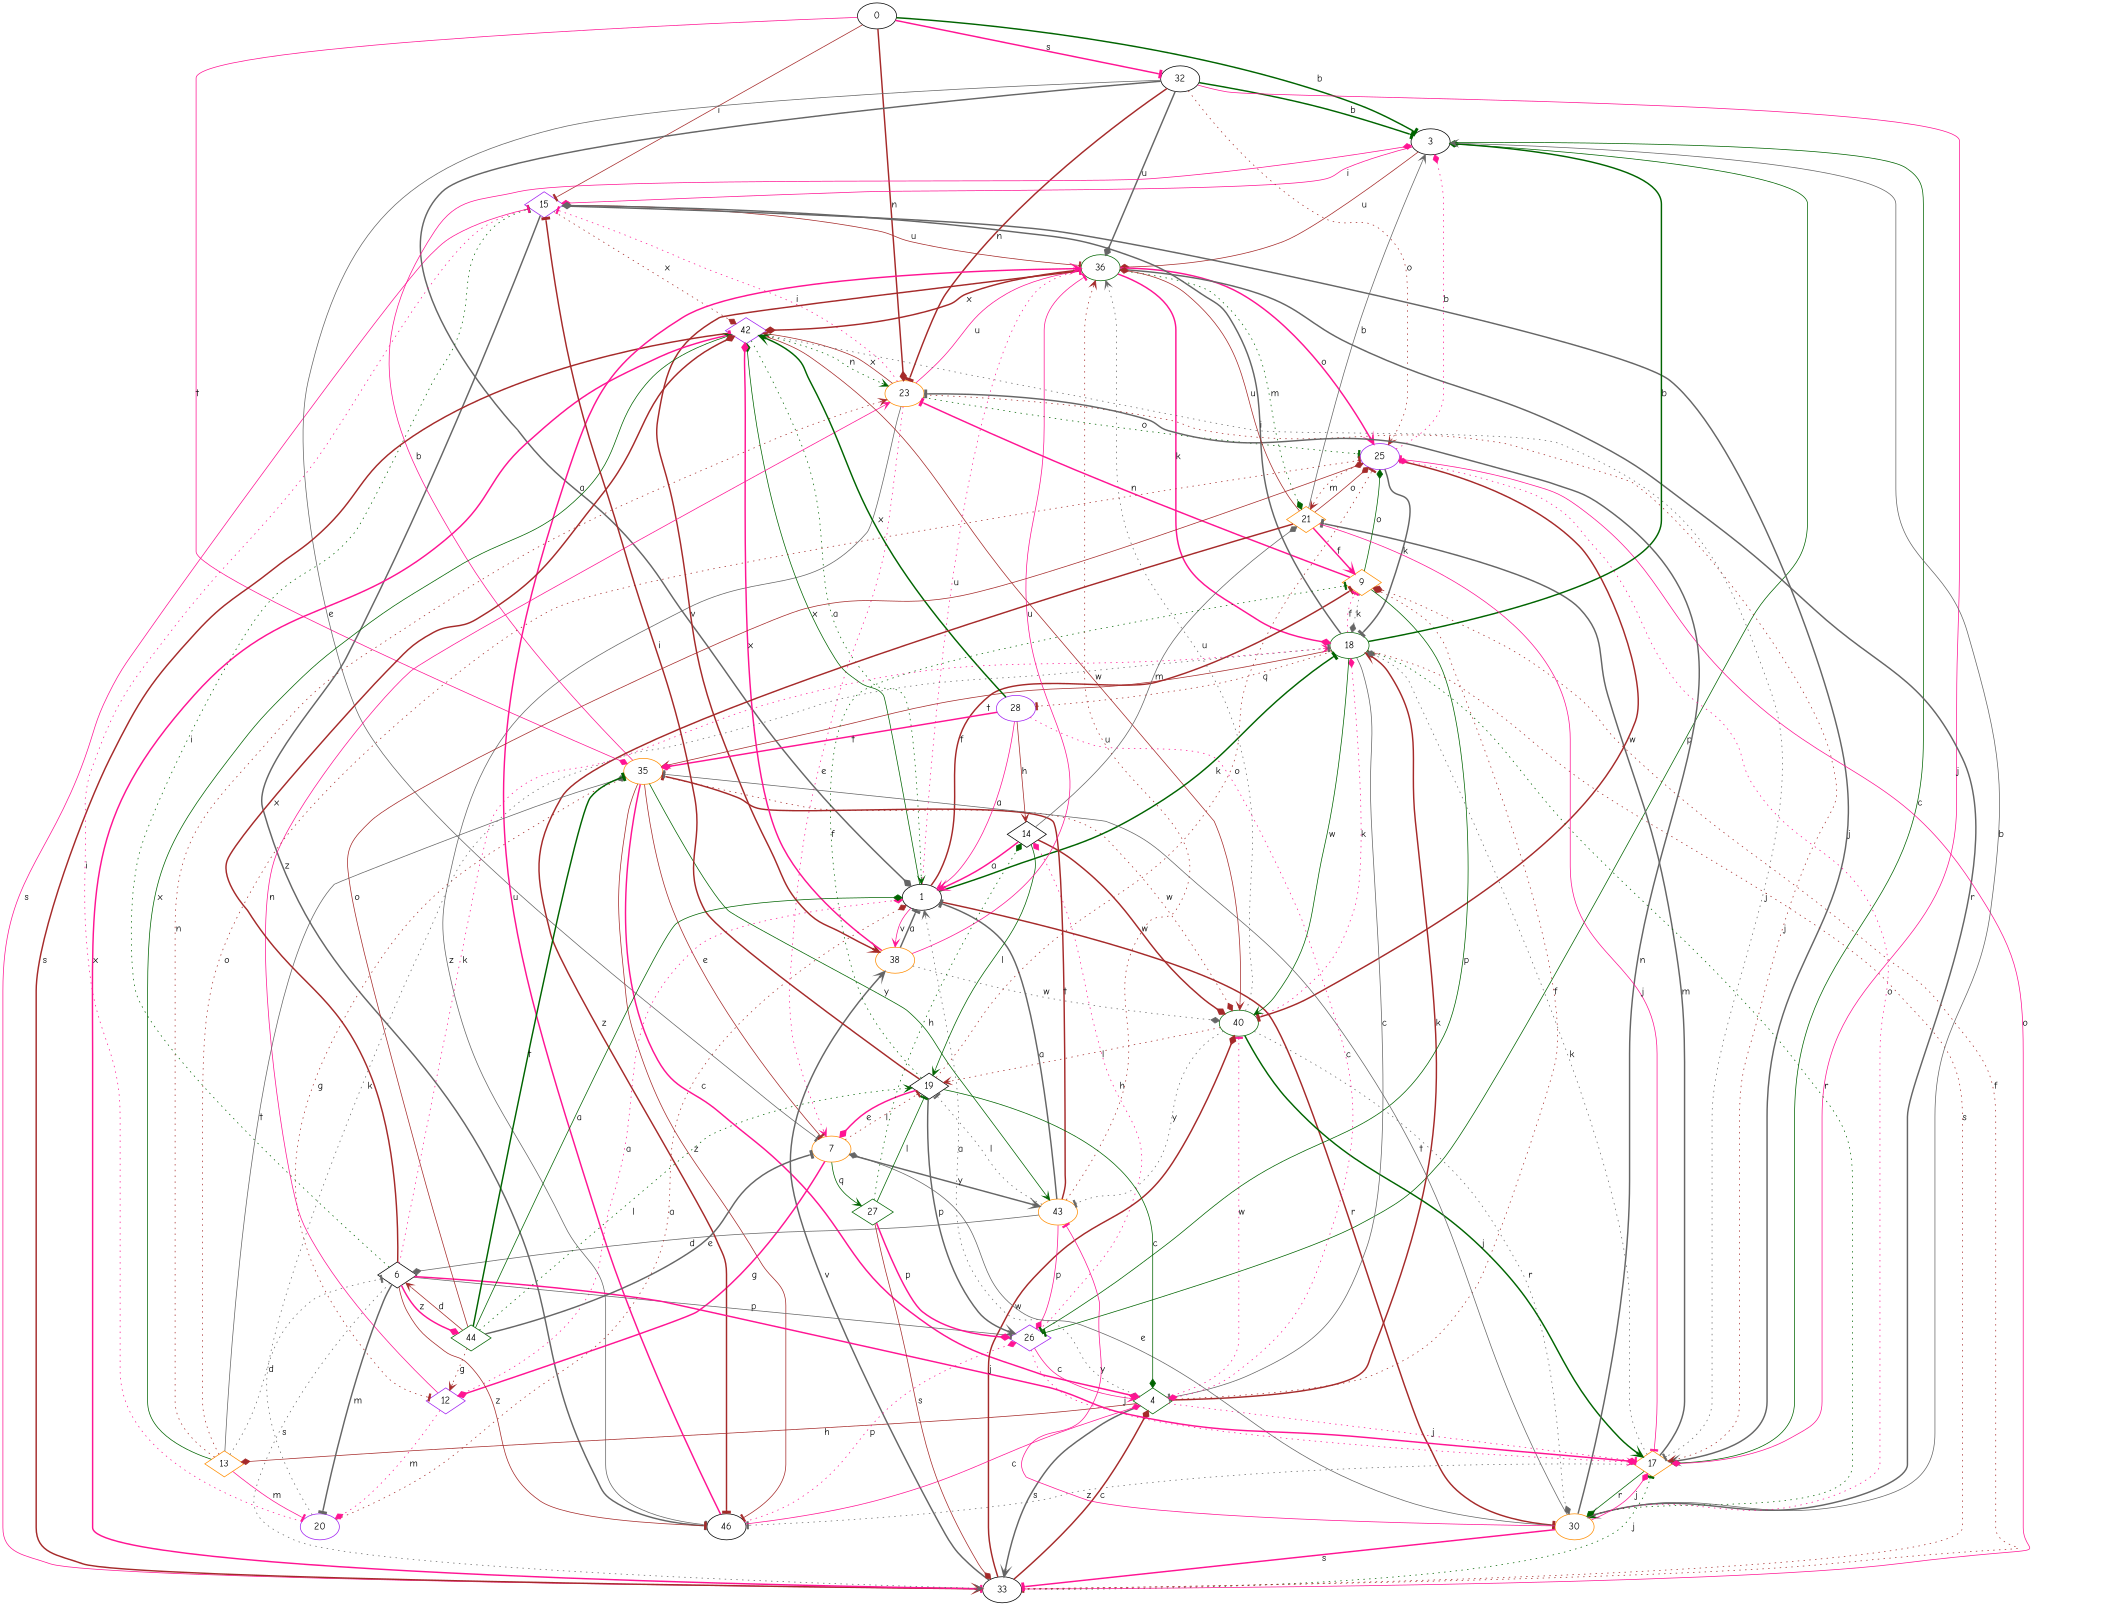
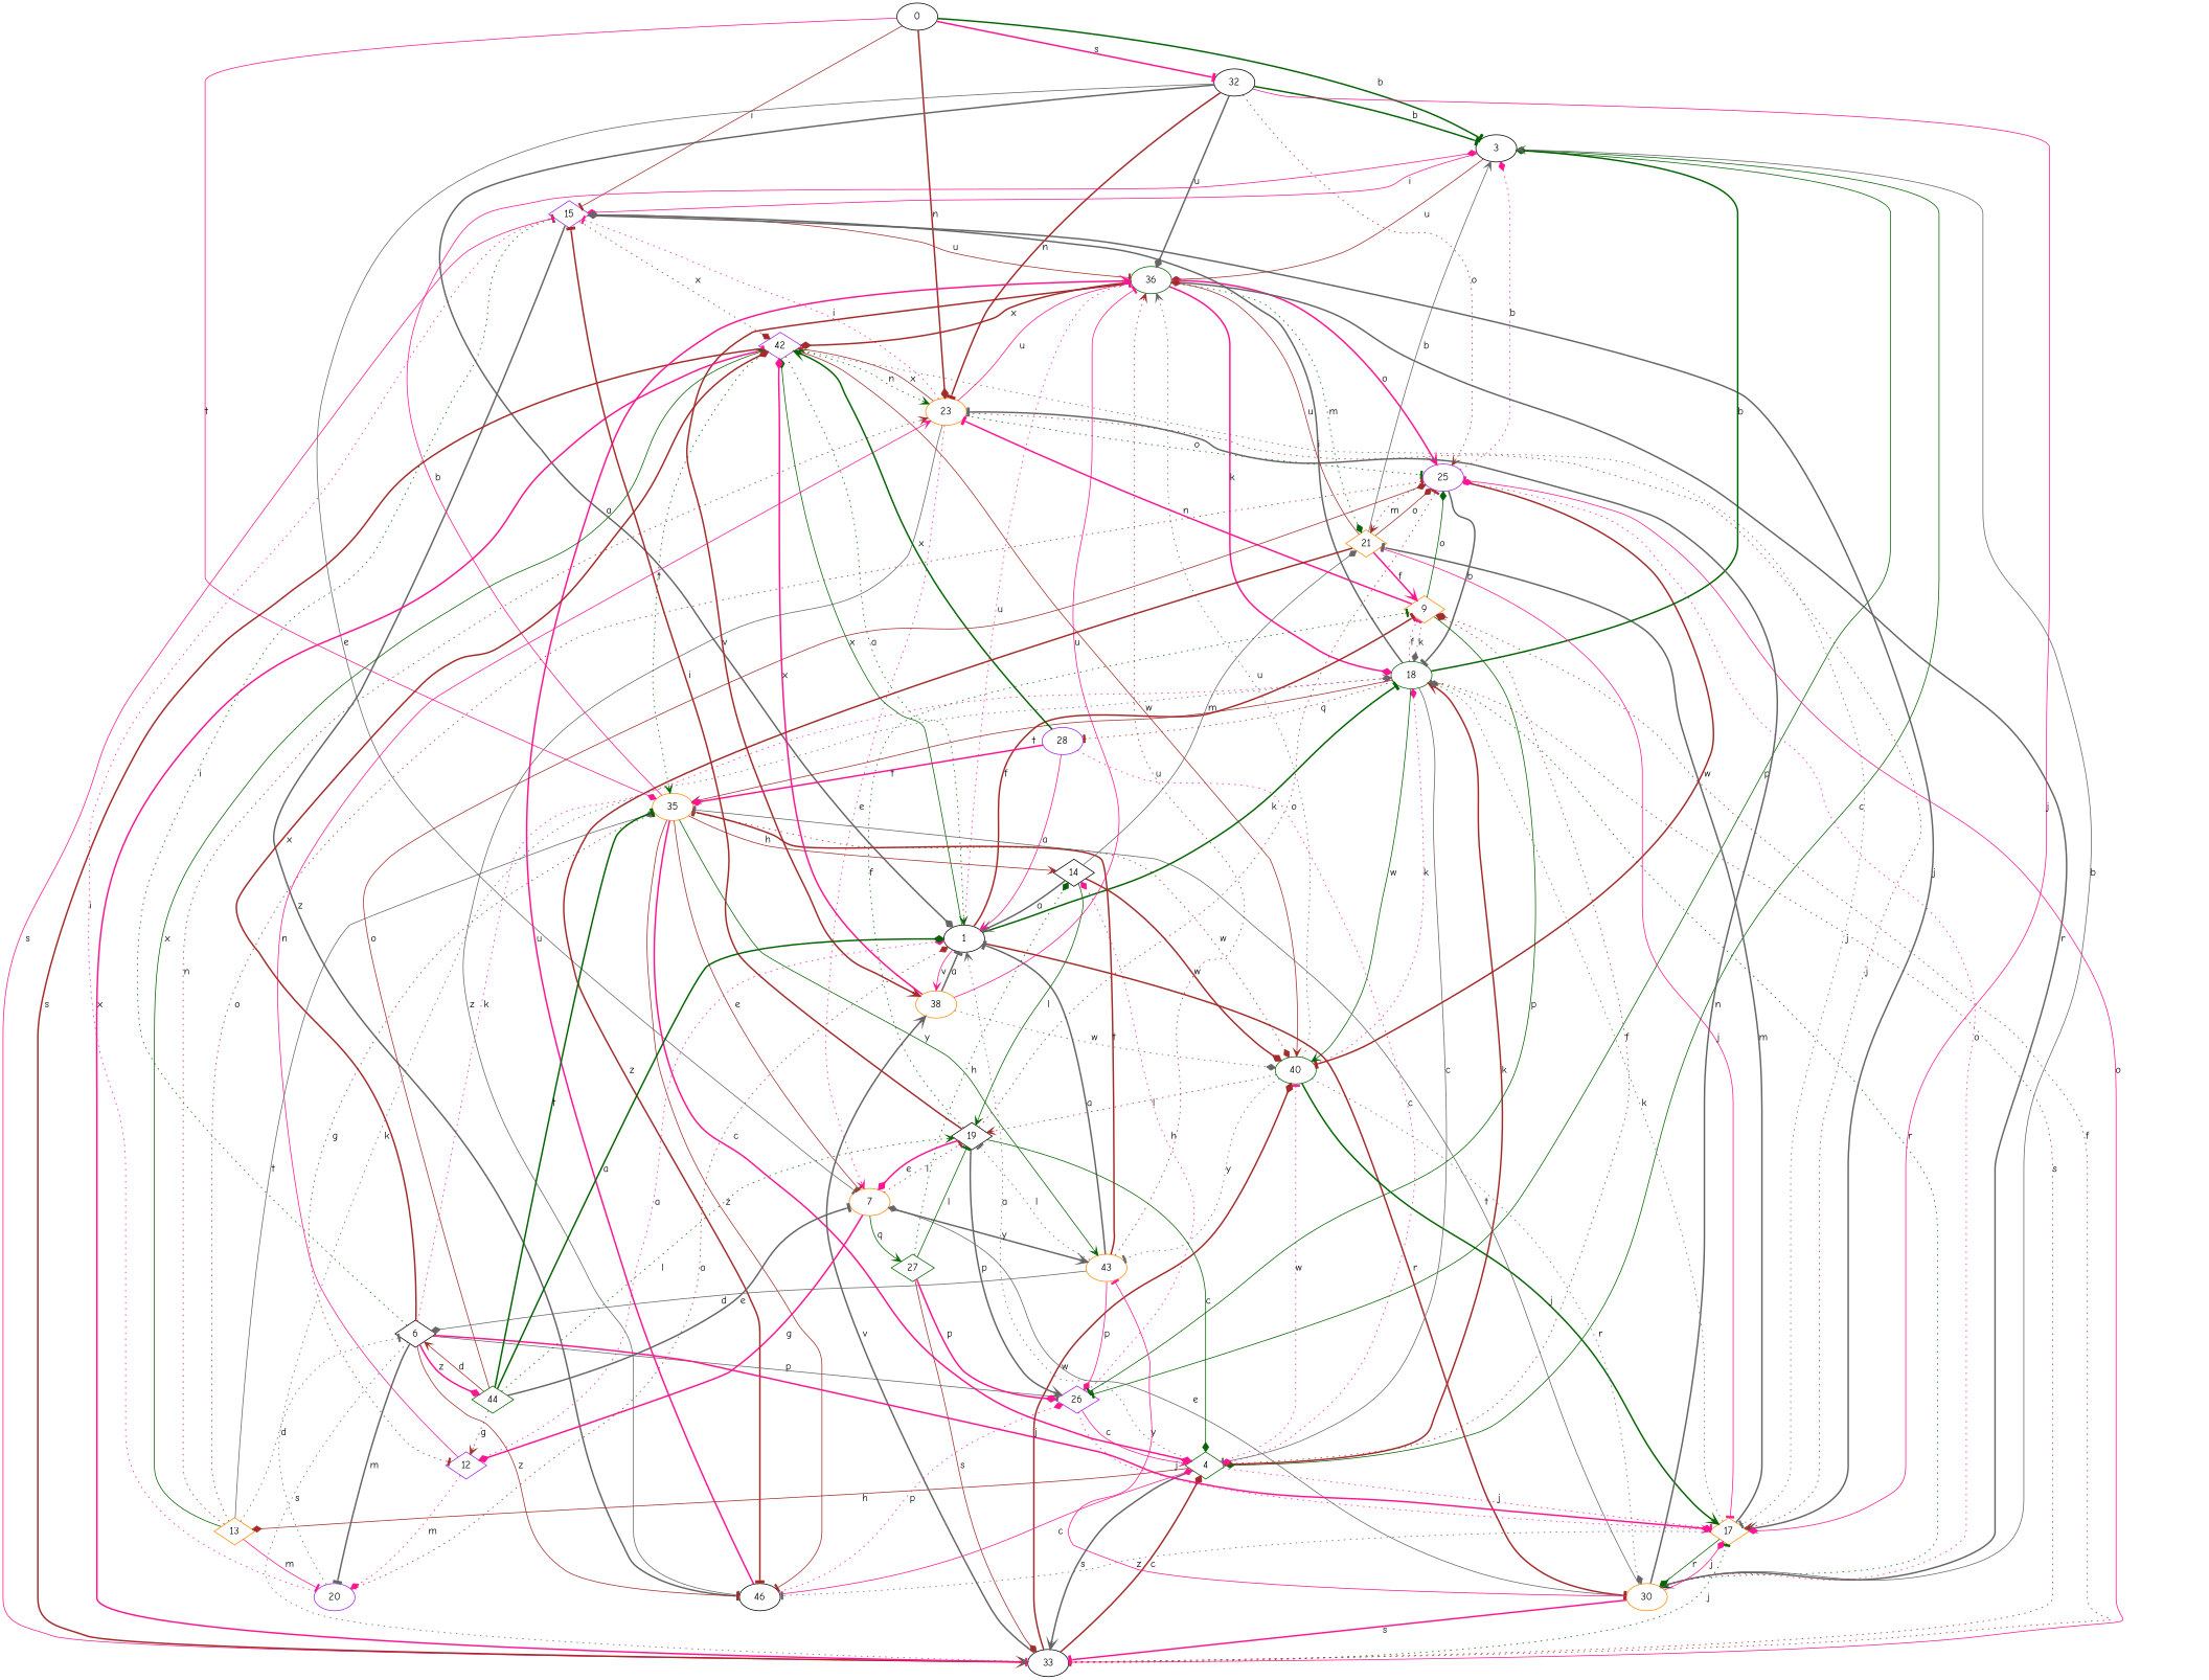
  strict digraph {
    fontname="Comic Neue"
    node [color=darkorange fontname="Comic Neue" shape=ellipse]
    edge [arrowhead=tee color=deeppink fontname="Comic Neue" style=dotted]
    0 [color=black]
    3 [color=black]
    15 [color=purple shape=diamond]
    23
    32 [color=black]
    35
    36 [color=darkgreen]
    4 [color=darkgreen shape=diamond]
    26 [color=purple shape=diamond]
    42 [color=purple shape=diamond]
    17 [shape=diamond]
    33 [color=black]
    46 [color=black]
    7
    25 [color=purple]
    1 [color=black]
    40 [color=darkgreen]
    12 [color=purple shape=diamond]
    43
    14 [color=black shape=diamond]
    9 [shape=diamond]
    18 [color=darkgreen]
    30
    38
    28 [color=purple]
    21 [shape=diamond]
    13 [shape=diamond]
    6 [color=black shape=diamond]
    20 [color=purple]
    19 [color=black shape=diamond]
    44 [color=darkgreen shape=diamond]
    27 [color=darkgreen shape=diamond]
    0 -> 3 [color=darkgreen label=b style=bold]
    0 -> 15 [color=brown label=i style=solid]
    0 -> 23 [arrowhead=diamond color=brown label=n style=bold]
    0 -> 32 [label=s style=bold]
    0 -> 35 [arrowhead=diamond label=t style=solid]
    3 -> 15 [arrowhead=diamond label=i style=solid]
    3 -> 36 [arrowhead=diamond color=brown label=u style=solid]
-   3 -> 17 [arrowhead=diamond color=darkgreen label=c style=solid]
+   3 -> 4 [arrowhead=diamond color=darkgreen label=c style=solid]
    3 -> 26 [color=darkgreen label=p style=solid]
    15 -> 36 [color=brown label=u style=solid]
    15 -> 42 [arrowhead=diamond color=brown label=x]
    15 -> 17 [arrowhead=vee color=gray40 label=j style=bold]
    15 -> 33 [label=s style=solid]
    15 -> 46 [color=gray40 label=z style=bold]
    23 -> 15 [label=i]
    23 -> 36 [label=u style=solid]
    23 -> 42 [arrowhead=vee color=brown label=x style=solid]
    23 -> 17 [arrowhead=vee color=brown label=j]
    23 -> 46 [color=gray40 label=z style=solid]
    23 -> 7 [arrowhead=vee label=e]
    23 -> 25 [color=darkgreen label=o]
    32 -> 3 [color=darkgreen label=b style=bold]
    32 -> 23 [color=brown label=n style=bold]
    32 -> 36 [arrowhead=diamond color=gray40 label=u style=bold]
    32 -> 17 [arrowhead=diamond label=j style=solid]
    32 -> 7 [color=gray40 label=e style=solid]
    32 -> 25 [arrowhead=vee color=brown label=o]
    32 -> 1 [arrowhead=diamond color=gray40 label=a style=bold]
    35 -> 3 [arrowhead=diamond label=b style=solid]
    35 -> 4 [arrowhead=diamond label=c style=bold]
    35 -> 46 [color=brown label=z style=solid]
    35 -> 7 [color=brown label=e style=solid]
    35 -> 40 [arrowhead=diamond color=brown label=w]
    35 -> 12 [color=brown label=g]
    35 -> 43 [arrowhead=vee color=darkgreen label=y style=solid]
-   28 -> 14 [arrowhead=vee color=brown label=h style=solid]
+   35 -> 14 [arrowhead=vee color=brown label=h style=solid]
    36 -> 42 [arrowhead=diamond color=brown label=x style=bold]
    36 -> 25 [arrowhead=vee label=o style=bold]
    36 -> 18 [arrowhead=diamond label=k style=bold]
    36 -> 30 [arrowhead=vee color=gray40 label=r style=bold]
    36 -> 38 [arrowhead=vee color=brown label=v style=bold]
    36 -> 21 [arrowhead=diamond color=darkgreen label=m]
    4 -> 17 [label=j]
    4 -> 33 [arrowhead=vee color=gray40 label=s style=bold]
    4 -> 1 [arrowhead=vee color=gray40 label=a]
    4 -> 40 [label=w]
    4 -> 9 [arrowhead=diamond color=brown label=f]
    4 -> 18 [arrowhead=vee color=brown label=k style=bold]
    4 -> 13 [arrowhead=diamond color=brown label=h style=solid]
    26 -> 4 [arrowhead=vee label=c style=solid]
    26 -> 17 [arrowhead=vee label=j]
    26 -> 14 [arrowhead=diamond label=h]
    42 -> 23 [arrowhead=vee color=darkgreen label=n]
+   42 -> 35 [arrowhead=vee color=darkgreen label=t]
    42 -> 17 [color=gray40 label=j]
    42 -> 33 [arrowhead=vee color=brown label=s style=bold]
    42 -> 1 [arrowhead=vee color=darkgreen label=a]
    42 -> 40 [arrowhead=vee color=brown label=w style=solid]
    17 -> 46 [color=gray40 label=z]
    17 -> 18 [arrowhead=diamond color=gray40 label=k]
    17 -> 30 [arrowhead=diamond color=darkgreen label=r style=solid]
    17 -> 21 [color=gray40 label=m style=bold]
    33 -> 4 [arrowhead=diamond color=brown label=c style=bold]
    33 -> 42 [label=x style=bold]
    33 -> 17 [color=darkgreen label=j]
    33 -> 25 [label=o style=solid]
    33 -> 40 [arrowhead=diamond color=brown label=w style=bold]
    33 -> 9 [arrowhead=diamond color=brown label=f]
    33 -> 38 [arrowhead=vee color=gray40 label=v style=bold]
    46 -> 36 [arrowhead=vee label=u style=bold]
    46 -> 4 [arrowhead=diamond label=c style=solid]
    46 -> 26 [arrowhead=diamond label=p]
    7 -> 12 [arrowhead=diamond label=g style=bold]
    7 -> 43 [arrowhead=vee color=gray40 label=y style=bold]
    7 -> 19 [color=brown label=l]
    7 -> 27 [arrowhead=vee color=darkgreen label=q style=solid]
    25 -> 3 [arrowhead=diamond label=b]
    25 -> 40 [color=brown label=w style=bold]
-   25 -> 18 [color=gray40 label=k style=bold]
+   25 -> 18 [color=gray40 label=b style=bold]
    25 -> 21 [arrowhead=vee color=brown label=m]
    1 -> 36 [label=u]
    1 -> 42 [arrowhead=diamond color=darkgreen label=x style=solid]
    1 -> 9 [color=brown label=f style=bold]
    1 -> 18 [color=darkgreen label=k style=bold]
    1 -> 30 [color=brown label=r style=bold]
    1 -> 38 [arrowhead=vee label=v style=solid]
    40 -> 36 [arrowhead=vee color=gray40 label=u]
    40 -> 17 [arrowhead=vee color=darkgreen label=j style=bold]
    40 -> 43 [color=gray40 label=y]
    40 -> 18 [arrowhead=diamond label=k]
    40 -> 30 [arrowhead=diamond color=gray40 label=r]
    40 -> 19 [arrowhead=vee color=brown label=l]
    12 -> 23 [arrowhead=vee label=n style=solid]
    12 -> 1 [arrowhead=diamond label=a]
    12 -> 20 [arrowhead=diamond label=m]
    43 -> 35 [color=brown label=t style=bold]
    43 -> 36 [arrowhead=vee color=brown label=u]
    43 -> 26 [arrowhead=diamond label=p style=solid]
    43 -> 1 [color=gray40 label=a style=bold]
    43 -> 6 [arrowhead=diamond color=gray40 label=d style=solid]
    43 -> 19 [color=gray40 label=l]
-   14 -> 1 [arrowhead=vee label=a style=bold]
+   14 -> 1 [arrowhead=vee color=gray40 label=a style=bold]
    14 -> 40 [arrowhead=diamond color=brown label=w style=bold]
    14 -> 21 [arrowhead=diamond color=gray40 label=m style=solid]
    14 -> 19 [arrowhead=vee color=darkgreen label=l style=solid]
    9 -> 23 [label=n style=bold]
    9 -> 26 [color=darkgreen label=p style=solid]
    9 -> 25 [arrowhead=diamond color=darkgreen label=o style=solid]
    9 -> 18 [arrowhead=diamond color=gray40 label=k]
    18 -> 3 [arrowhead=diamond color=darkgreen label=b style=bold]
    18 -> 15 [arrowhead=diamond color=gray40 label=i style=bold]
    18 -> 35 [arrowhead=vee color=brown label=t style=solid]
    18 -> 4 [color=gray40 label=c style=solid]
    18 -> 33 [color=brown label=s]
    18 -> 40 [arrowhead=vee color=darkgreen label=w style=solid]
    18 -> 9 [label=f]
    18 -> 30 [arrowhead=vee color=darkgreen label=r]
    18 -> 28 [color=brown label=q]
    30 -> 3 [arrowhead=vee color=gray40 label=b style=solid]
    30 -> 23 [color=gray40 label=n style=bold]
    30 -> 35 [color=gray40 label=t style=solid]
    30 -> 17 [arrowhead=diamond label=j style=solid]
    30 -> 33 [label=s style=bold]
    30 -> 7 [arrowhead=diamond color=gray40 label=e style=solid]
    30 -> 25 [arrowhead=diamond label=o]
    30 -> 43 [label=y style=solid]
    38 -> 36 [label=u style=solid]
    38 -> 42 [arrowhead=diamond label=x style=bold]
    38 -> 1 [color=gray40 label=a style=bold]
    38 -> 40 [arrowhead=diamond color=gray40 label=w]
    28 -> 35 [arrowhead=diamond label=t style=bold]
    28 -> 4 [arrowhead=diamond label=c]
    28 -> 42 [arrowhead=vee color=darkgreen label=x style=bold]
    28 -> 1 [arrowhead=vee label=a style=solid]
    21 -> 3 [arrowhead=vee color=gray40 label=b style=solid]
    21 -> 36 [arrowhead=diamond color=brown label=u style=solid]
    21 -> 17 [label=j style=solid]
    21 -> 46 [color=brown label=z style=bold]
    21 -> 25 [arrowhead=diamond color=brown label=o style=solid]
    21 -> 9 [arrowhead=vee label=f style=bold]
    13 -> 23 [arrowhead=vee color=brown label=n]
    13 -> 35 [arrowhead=diamond color=gray40 label=t style=solid]
    13 -> 42 [arrowhead=vee color=darkgreen label=x style=solid]
    13 -> 25 [color=brown label=o]
    13 -> 6 [color=gray40 label=d]
    13 -> 20 [label=m style=solid]
    6 -> 15 [color=darkgreen label=i]
    6 -> 26 [color=gray40 label=p style=solid]
    6 -> 42 [arrowhead=diamond color=brown label=x style=bold]
    6 -> 17 [arrowhead=diamond label=j style=bold]
    6 -> 33 [arrowhead=vee color=gray40 label=s]
    6 -> 46 [color=brown label=z style=solid]
    6 -> 18 [arrowhead=vee label=k]
    6 -> 20 [color=gray40 label=m style=bold]
    6 -> 44 [arrowhead=diamond label=z style=bold]
    20 -> 15 [label=i]
    20 -> 1 [arrowhead=diamond color=brown label=a]
-   20 -> 18 [color=gray40 label=k]
+   20 -> 18 [arrowhead=diamond color=gray40 label=k]
    19 -> 15 [color=brown label=i style=bold]
    19 -> 4 [arrowhead=diamond color=darkgreen label=c style=solid]
    19 -> 26 [arrowhead=vee color=gray40 label=p style=bold]
    19 -> 7 [arrowhead=diamond label=e style=bold]
    19 -> 25 [color=brown label=o]
    19 -> 9 [color=darkgreen label=f]
    44 -> 35 [color=darkgreen label=t style=bold]
    44 -> 7 [color=gray40 label=e style=bold]
    44 -> 25 [arrowhead=diamond color=brown label=o style=solid]
-   44 -> 1 [arrowhead=diamond color=darkgreen label=a style=solid]
+   44 -> 1 [arrowhead=diamond color=darkgreen label=a style=bold]
    44 -> 12 [arrowhead=vee color=brown label=g]
    44 -> 6 [arrowhead=vee color=brown label=d style=solid]
    44 -> 19 [arrowhead=vee color=darkgreen label=l]
    27 -> 26 [arrowhead=diamond label=p style=bold]
    27 -> 33 [arrowhead=diamond color=brown label=s style=solid]
    27 -> 14 [arrowhead=diamond color=darkgreen label=h]
    27 -> 19 [color=darkgreen label=l style=solid]
  }
